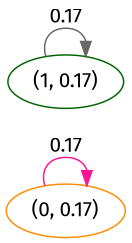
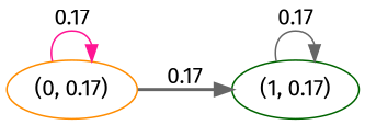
  digraph {
    rankdir=LR
    fontname="Fira Sans"
    node [fontname="Fira Sans"]
    edge [color=gray40 style=solid fontname="Fira Sans"]
    n1 [label="(0, 0.17)" color=darkorange]
    n2 [label="(1, 0.17)" color=darkgreen]
    n1 -> n1 [label=0.17 color=deeppink]
+   n1 -> n2 [label=0.17 style=bold]
    n2 -> n2 [label=0.17]
  }
